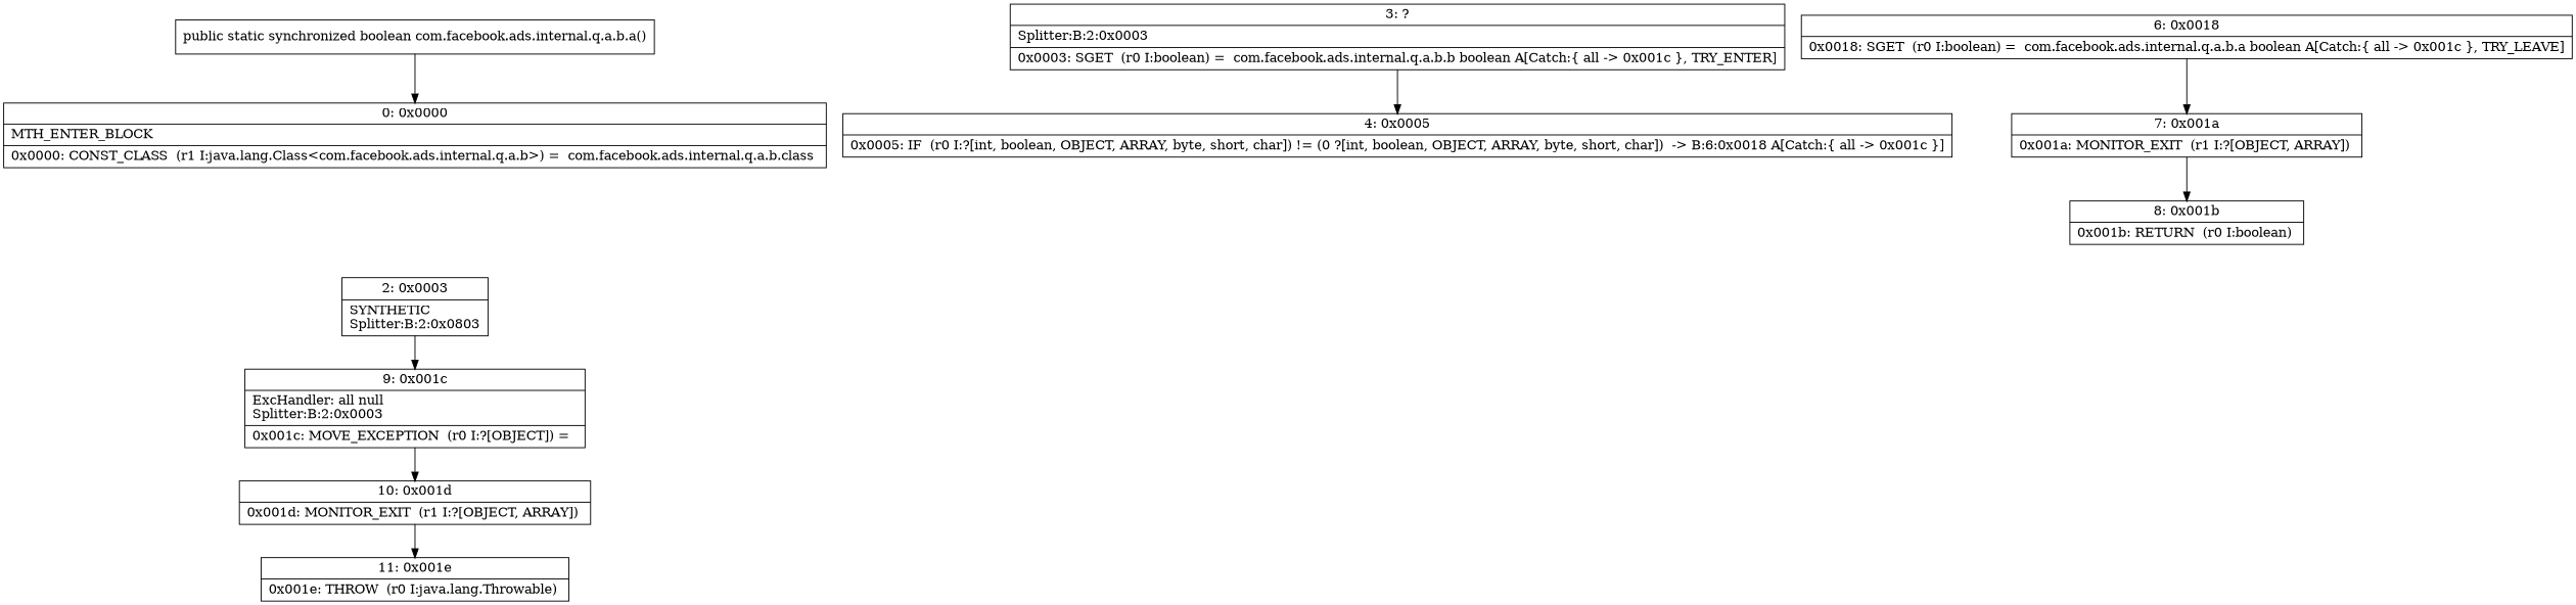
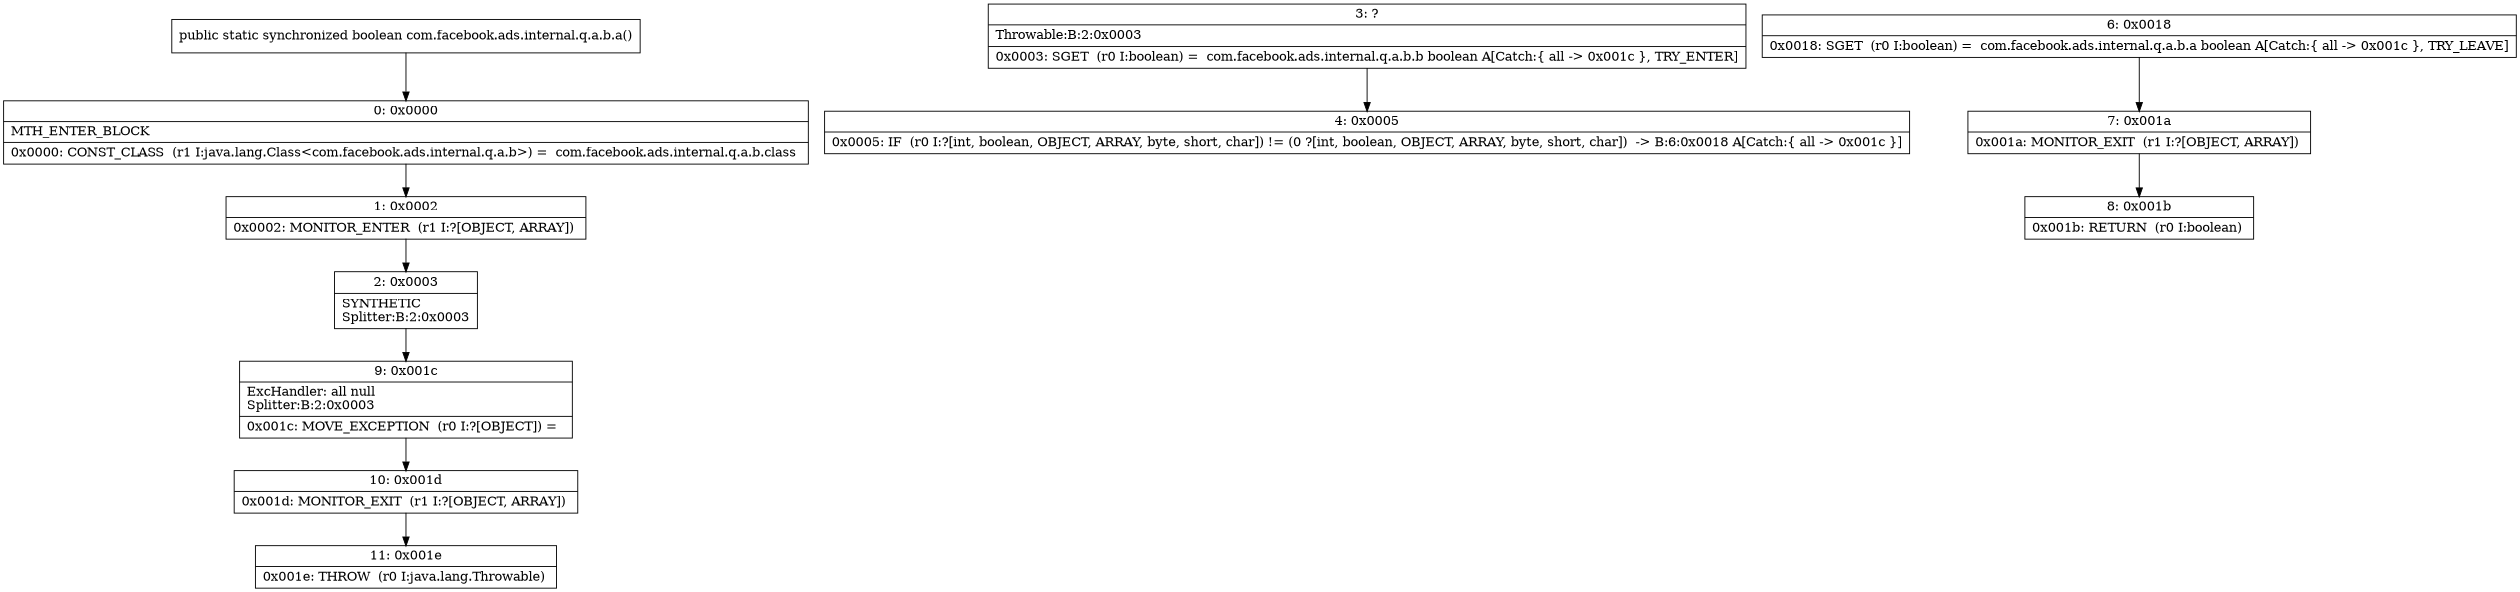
  digraph {
    fontname="DejaVu Serif"
    node [fontname="DejaVu Serif" shape=record]
    edge [fontname="DejaVu Serif"]
    n1 [label="{0\:\ 0x0000|MTH_ENTER_BLOCK\l|0x0000: CONST_CLASS  (r1 I:java.lang.Class\<com.facebook.ads.internal.q.a.b\>) =  com.facebook.ads.internal.q.a.b.class \l}"]
-   n3 [label="{2\:\ 0x0003|SYNTHETIC\lSplitter:B:2:0x0803\l}"]
+   n2 [label="{1\:\ 0x0002|0x0002: MONITOR_ENTER  (r1 I:?[OBJECT, ARRAY]) \l}"]
+   n3 [label="{2\:\ 0x0003|SYNTHETIC\lSplitter:B:2:0x0003\l}"]
    n4 [label="{9\:\ 0x001c|ExcHandler: all null\lSplitter:B:2:0x0003\l|0x001c: MOVE_EXCEPTION  (r0 I:?[OBJECT]) =  \l}"]
-   n5 [label="{3\:\ ?|Splitter:B:2:0x0003\l|0x0003: SGET  (r0 I:boolean) =  com.facebook.ads.internal.q.a.b.b boolean A[Catch:\{ all \-\> 0x001c \}, TRY_ENTER]\l}"]
+   n5 [label="{3\:\ ?|Throwable:B:2:0x0003\l|0x0003: SGET  (r0 I:boolean) =  com.facebook.ads.internal.q.a.b.b boolean A[Catch:\{ all \-\> 0x001c \}, TRY_ENTER]\l}"]
    n6 [label="{4\:\ 0x0005|0x0005: IF  (r0 I:?[int, boolean, OBJECT, ARRAY, byte, short, char]) != (0 ?[int, boolean, OBJECT, ARRAY, byte, short, char])  \-\> B:6:0x0018 A[Catch:\{ all \-\> 0x001c \}]\l}"]
    n7 [label="{10\:\ 0x001d|0x001d: MONITOR_EXIT  (r1 I:?[OBJECT, ARRAY]) \l}"]
    n8 [label="{6\:\ 0x0018|0x0018: SGET  (r0 I:boolean) =  com.facebook.ads.internal.q.a.b.a boolean A[Catch:\{ all \-\> 0x001c \}, TRY_LEAVE]\l}"]
    n9 [label="{7\:\ 0x001a|0x001a: MONITOR_EXIT  (r1 I:?[OBJECT, ARRAY]) \l}"]
    n10 [label="{8\:\ 0x001b|0x001b: RETURN  (r0 I:boolean) \l}"]
    n11 [label="{11\:\ 0x001e|0x001e: THROW  (r0 I:java.lang.Throwable) \l}"]
    n12 [label="{public static synchronized boolean com.facebook.ads.internal.q.a.b.a() }"]
+   n1 -> n2
+   n2 -> n3
    n3 -> n4
    n4 -> n7
    n5 -> n6
    n7 -> n11
    n8 -> n9
    n9 -> n10
    n12 -> n1
  }
